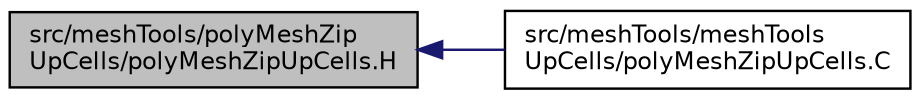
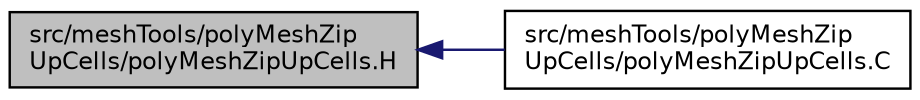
  digraph {
    rankdir=LR
    node [color=black fontname=Helvetica fontsize=10 shape=record]
    n1 [fillcolor=grey75 fontcolor=black height=0.2 label="src/meshTools/polyMeshZip\lUpCells/polyMeshZipUpCells.H" style=filled width=0.4]
-   n2 [height=0.2 label="src/meshTools/meshTools\lUpCells/polyMeshZipUpCells.C" width=0.4]
+   n2 [height=0.2 label="src/meshTools/polyMeshZip\lUpCells/polyMeshZipUpCells.C" width=0.4]
    n1 -> n2 [color=midnightblue dir=back fontname=Helvetica fontsize=10 labelfontname=Helvetica labelfontsize=10 style=solid]
  }
